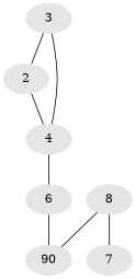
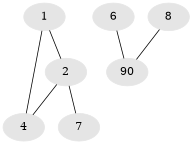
  graph {
    node [color=gray90 style=filled]
-   1 [super="+5+14" label=3]
+   1 [super="+5+14"]
    2 [super="+3"]
    4 [super="+3+5+11+12"]
    7 [super="+11+13"]
    6
    n6 [label=90 super="+15"]
    8 [super="+9"]
    1 -- 2
    1 -- 4
    2 -- 4
-   8 -- 7
-   4 -- 6
+   2 -- 7
    6 -- n6
    8 -- n6
  }
